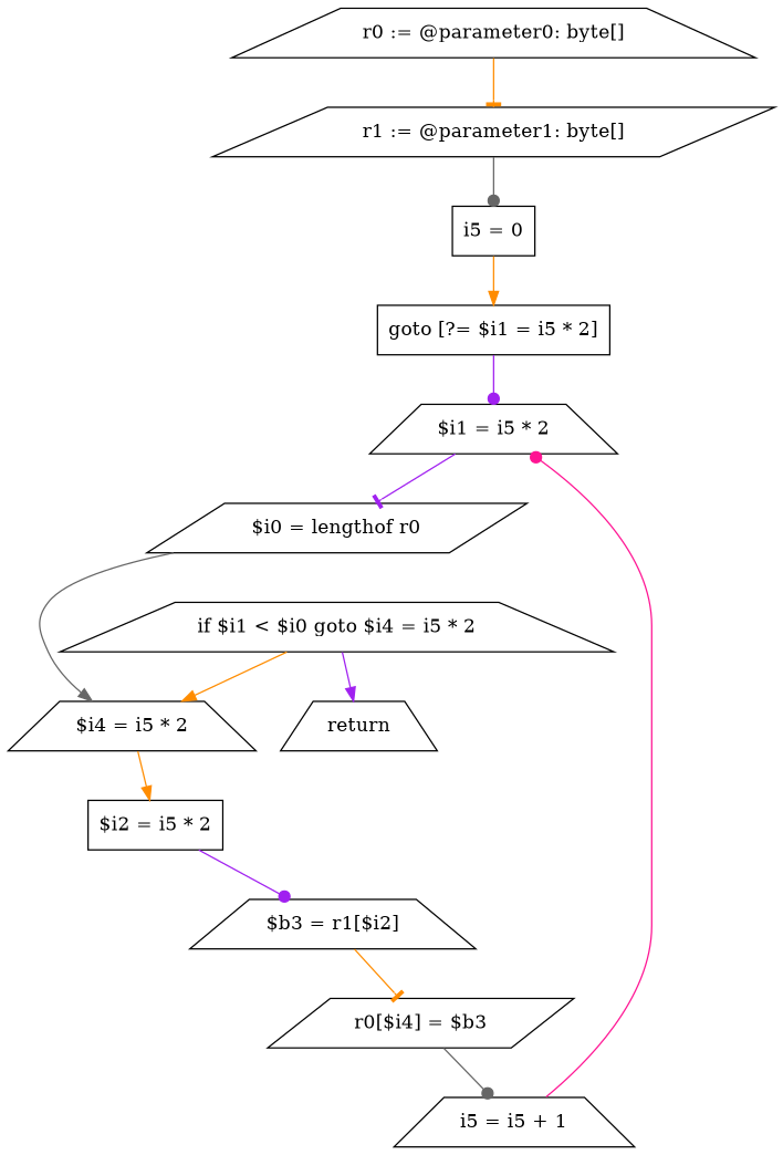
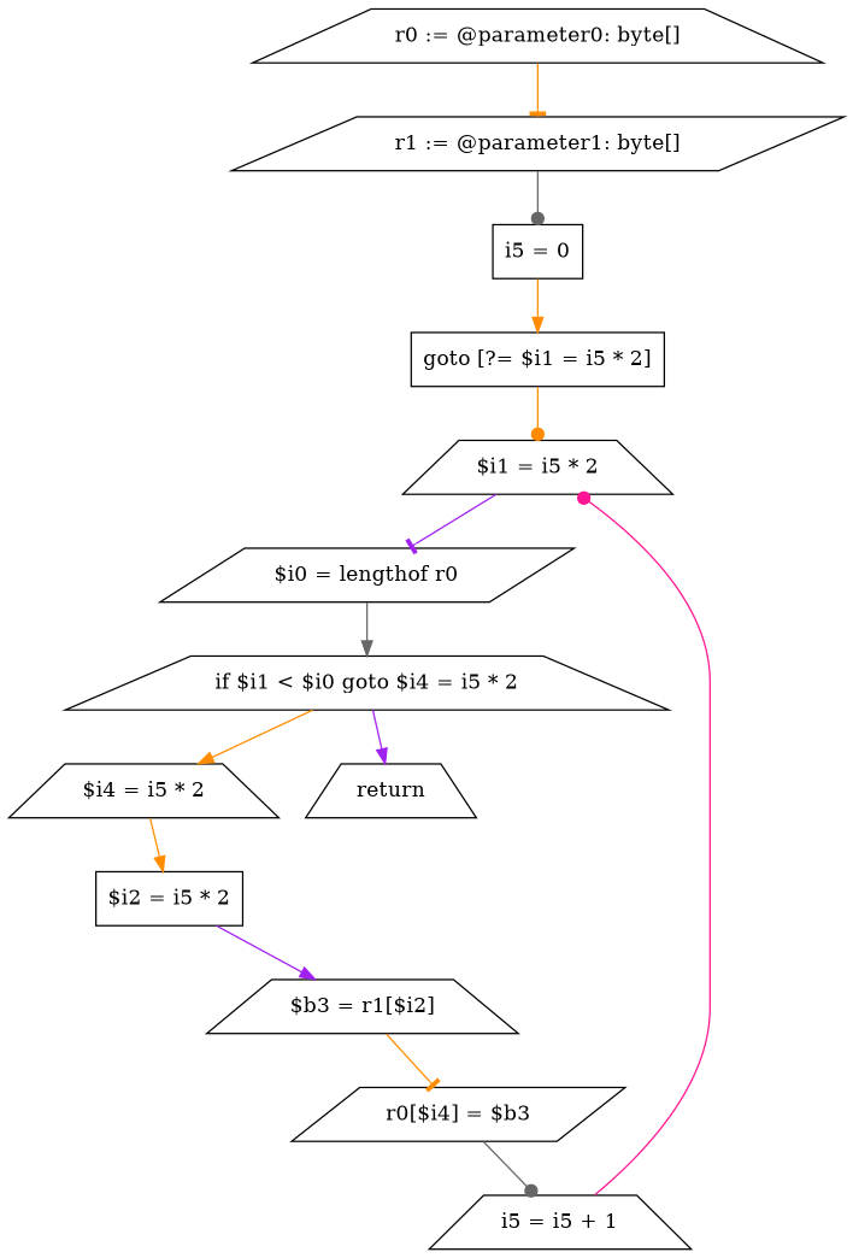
  digraph {
    node [shape=trapezium]
    edge [arrowhead=dot color=darkorange]
    "r1 := @parameter1: byte[]" [shape=parallelogram]
    "r0 := @parameter0: byte[]"
    "i5 = 0" [shape=box]
    "goto [?= $i1 = i5 * 2]" [shape=box]
    "$i1 = i5 * 2"
    "$i0 = lengthof r0" [shape=parallelogram]
    "$i2 = i5 * 2" [shape=box]
    "$i4 = i5 * 2"
    "$b3 = r1[$i2]"
    "r0[$i4] = $b3" [shape=parallelogram]
    "i5 = i5 + 1"
    "if $i1 < $i0 goto $i4 = i5 * 2"
    return
    "r1 := @parameter1: byte[]" -> "i5 = 0" [color=gray40]
    "r0 := @parameter0: byte[]" -> "r1 := @parameter1: byte[]" [arrowhead=tee]
    "i5 = 0" -> "goto [?= $i1 = i5 * 2]" [arrowhead=normal]
-   "goto [?= $i1 = i5 * 2]" -> "$i1 = i5 * 2" [color=purple]
+   "goto [?= $i1 = i5 * 2]" -> "$i1 = i5 * 2"
    "$i1 = i5 * 2" -> "$i0 = lengthof r0" [arrowhead=tee color=purple]
-   "$i0 = lengthof r0" -> "$i4 = i5 * 2" [arrowhead=normal color=gray40]
-   "$i2 = i5 * 2" -> "$b3 = r1[$i2]" [color=purple]
+   "$i0 = lengthof r0" -> "if $i1 < $i0 goto $i4 = i5 * 2" [arrowhead=normal color=gray40]
+   "$i2 = i5 * 2" -> "$b3 = r1[$i2]" [arrowhead=normal color=purple]
    "$i4 = i5 * 2" -> "$i2 = i5 * 2" [arrowhead=normal]
    "$b3 = r1[$i2]" -> "r0[$i4] = $b3" [arrowhead=tee]
    "r0[$i4] = $b3" -> "i5 = i5 + 1" [color=gray40]
    "i5 = i5 + 1" -> "$i1 = i5 * 2" [color=deeppink]
    "if $i1 < $i0 goto $i4 = i5 * 2" -> "$i4 = i5 * 2" [arrowhead=normal]
    "if $i1 < $i0 goto $i4 = i5 * 2" -> return [arrowhead=normal color=purple]
  }
